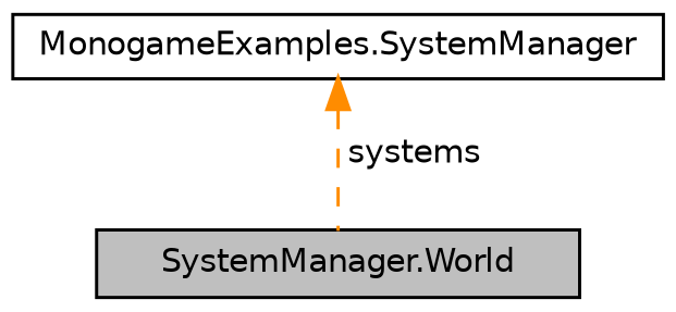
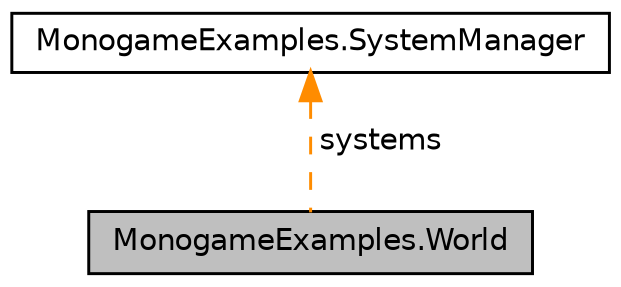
  digraph {
    node [color=black fontname=Helvetica fontsize=10 shape=record style=filled]
-   n1 [fillcolor=grey75 fontcolor=black height=0.2 label="SystemManager.World" width=0.4]
+   n1 [fillcolor=grey75 fontcolor=black height=0.2 label="MonogameExamples.World" width=0.4]
    n2 [fillcolor=white height=0.2 label="MonogameExamples.SystemManager" width=0.4]
    n2 -> n1 [color=darkorange dir=back fontname=Helvetica fontsize=10 label=" systems" labelfontname=Helvetica labelfontsize=10 style=dashed]
  }
